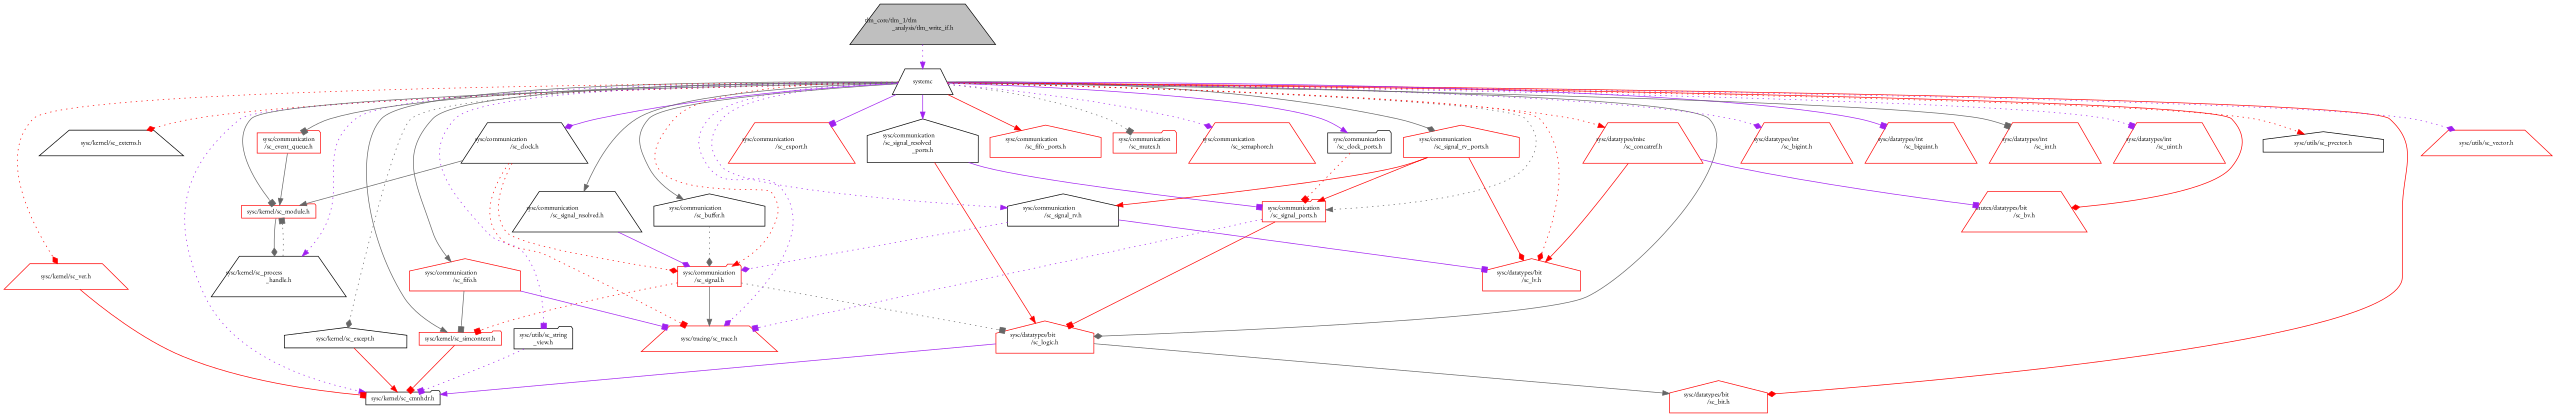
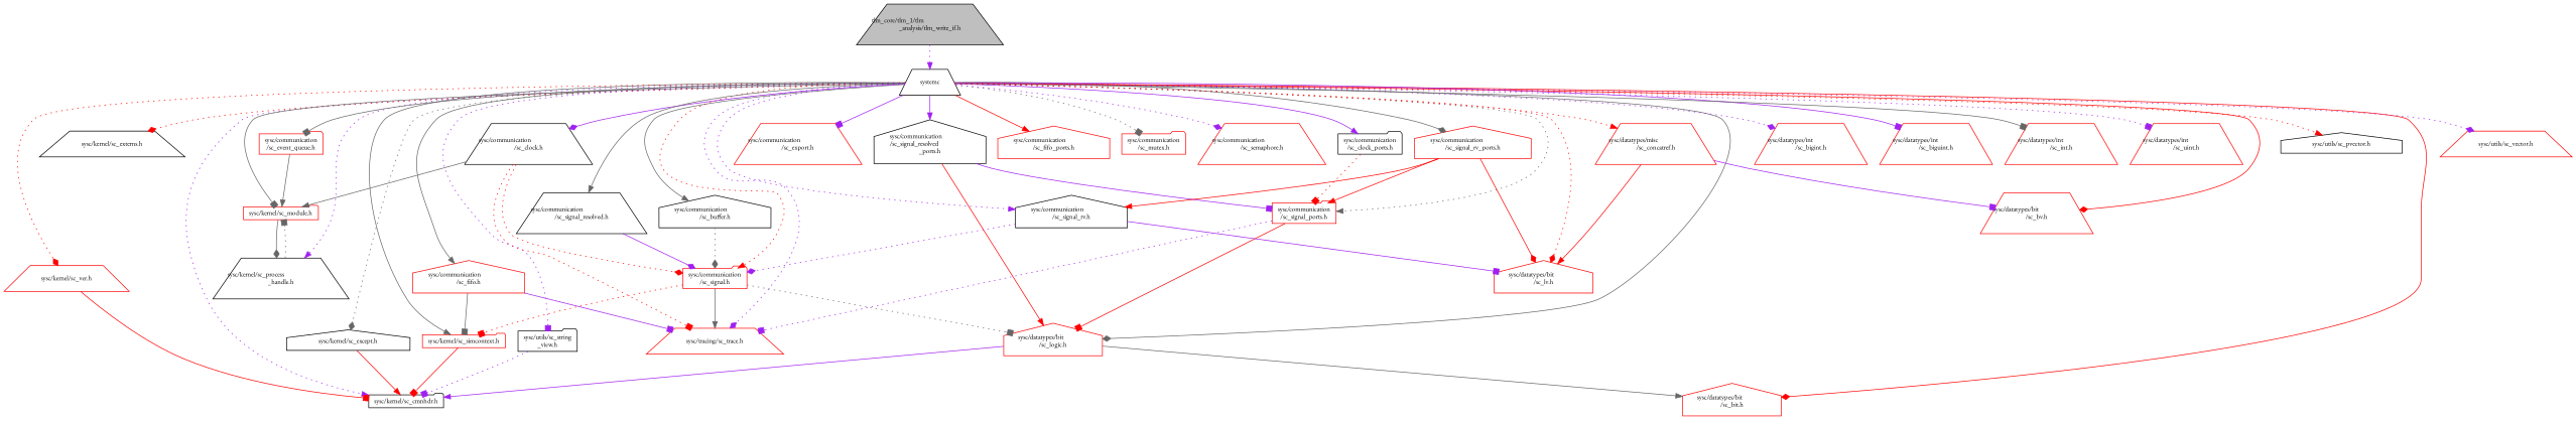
  digraph {
    fontname="EB Garamond"
    node [color=red fillcolor=white fontname="EB Garamond" fontsize=10 shape=trapezium style=filled]
    edge [arrowhead=normal color=purple fontname="EB Garamond" fontsize=10 labelfontname=FreeSans labelfontsize=10 style=solid]
    n1 [color=black fillcolor=grey75 fontcolor=black height=0.2 label="tlm_core/tlm_1/tlm\l_analysis/tlm_write_if.h" width=0.4]
    n2 [color=black height=0.2 label=systemc width=0.4]
    n3 [color=black height=0.2 label="sysc/kernel/sc_cmnhdr.h" shape=folder width=0.4]
    n4 [color=black height=0.2 label="sysc/kernel/sc_externs.h" width=0.4]
    n5 [color=black height=0.2 label="sysc/kernel/sc_except.h" shape=house width=0.4]
    n6 [height=0.2 label="sysc/kernel/sc_module.h" shape=folder width=0.4]
    n7 [color=black height=0.2 label="sysc/kernel/sc_process\l_handle.h" width=0.4]
    n8 [height=0.2 label="sysc/kernel/sc_simcontext.h" shape=folder width=0.4]
    n9 [height=0.2 label="sysc/kernel/sc_ver.h" width=0.4]
    n10 [color=black height=0.2 label="sysc/communication\l/sc_buffer.h" shape=house width=0.4]
    n11 [height=0.2 label="sysc/communication\l/sc_signal.h" shape=folder width=0.4]
    n12 [height=0.2 label="sysc/datatypes/bit\l/sc_logic.h" shape=house width=0.4]
    n13 [height=0.2 label="sysc/datatypes/bit\l/sc_bit.h" shape=house width=0.4]
    n14 [height=0.2 label="sysc/tracing/sc_trace.h" width=0.4]
    n15 [color=black height=0.2 label="sysc/communication\l/sc_clock.h" width=0.4]
    n16 [color=black height=0.2 label="sysc/communication\l/sc_clock_ports.h" shape=folder width=0.4]
    n17 [height=0.2 label="sysc/communication\l/sc_signal_ports.h" shape=folder width=0.4]
    n18 [height=0.2 label="sysc/communication\l/sc_event_queue.h" shape=folder width=0.4]
    n19 [height=0.2 label="sysc/communication\l/sc_export.h" width=0.4]
    n20 [height=0.2 label="sysc/communication\l/sc_fifo.h" shape=house width=0.4]
    n21 [height=0.2 label="sysc/communication\l/sc_fifo_ports.h" shape=house width=0.4]
    n22 [height=0.2 label="sysc/communication\l/sc_mutex.h" shape=folder width=0.4]
    n23 [height=0.2 label="sysc/communication\l/sc_semaphore.h" width=0.4]
    n24 [color=black height=0.2 label="sysc/communication\l/sc_signal_resolved.h" width=0.4]
    n25 [color=black height=0.2 label="sysc/communication\l/sc_signal_resolved\l_ports.h" shape=house width=0.4]
    n26 [color=black height=0.2 label="sysc/communication\l/sc_signal_rv.h" shape=house width=0.4]
    n27 [height=0.2 label="sysc/datatypes/bit\l/sc_lv.h" shape=house width=0.4]
    n28 [height=0.2 label="sysc/communication\l/sc_signal_rv_ports.h" shape=house width=0.4]
-   n29 [height=0.2 label="mutex/datatypes/bit\l/sc_bv.h" width=0.4]
+   n29 [height=0.2 label="sysc/datatypes/bit\l/sc_bv.h" width=0.4]
    n30 [height=0.2 label="sysc/datatypes/int\l/sc_bigint.h" width=0.4]
    n31 [height=0.2 label="sysc/datatypes/int\l/sc_biguint.h" width=0.4]
    n32 [height=0.2 label="sysc/datatypes/int\l/sc_int.h" width=0.4]
    n33 [height=0.2 label="sysc/datatypes/int\l/sc_uint.h" width=0.4]
    n34 [height=0.2 label="sysc/datatypes/misc\l/sc_concatref.h" width=0.4]
    n35 [color=black height=0.2 label="sysc/utils/sc_pvector.h" shape=house width=0.4]
    n36 [color=black height=0.2 label="sysc/utils/sc_string\l_view.h" shape=folder width=0.4]
    n37 [height=0.2 label="sysc/utils/sc_vector.h" width=0.4]
    n1 -> n2 [style=dotted]
    n2 -> n3 [style=dotted]
    n2 -> n4 [arrowhead=diamond color=red style=dotted]
    n2 -> n5 [arrowhead=diamond color=gray40 style=dotted]
    n2 -> n6 [arrowhead=box color=gray40]
    n2 -> n7 [style=dotted]
    n2 -> n8 [color=gray40]
    n2 -> n9 [arrowhead=diamond color=red style=dotted]
    n2 -> n10 [color=gray40]
    n2 -> n11 [color=red style=dotted]
    n2 -> n12 [arrowhead=diamond color=gray40]
    n2 -> n13 [arrowhead=diamond color=red]
    n2 -> n14 [arrowhead=diamond style=dotted]
    n2 -> n15 [arrowhead=diamond]
    n2 -> n16
    n2 -> n17 [color=gray40 style=dotted]
    n2 -> n18 [arrowhead=box color=gray40]
    n2 -> n19 [arrowhead=box]
    n2 -> n20 [color=gray40]
    n2 -> n21 [color=red]
    n2 -> n22 [arrowhead=box color=gray40 style=dotted]
    n2 -> n23 [arrowhead=diamond style=dotted]
    n2 -> n24 [color=gray40]
    n2 -> n25
    n2 -> n26 [style=dotted]
    n2 -> n27 [arrowhead=diamond color=red style=dotted]
    n2 -> n28 [arrowhead=diamond color=gray40]
    n2 -> n29 [arrowhead=diamond color=red]
    n2 -> n30 [arrowhead=diamond style=dotted]
    n2 -> n31 [arrowhead=box]
    n2 -> n32 [arrowhead=box color=gray40]
    n2 -> n33 [arrowhead=box style=dotted]
    n2 -> n34 [color=red style=dotted]
    n2 -> n35 [color=red style=dotted]
    n2 -> n36 [arrowhead=box style=dotted]
    n2 -> n37 [arrowhead=diamond style=dotted]
    n5 -> n3 [color=red]
    n6 -> n7 [arrowhead=diamond color=gray40]
    n7 -> n6 [arrowhead=box color=gray40 style=dotted]
    n8 -> n3 [arrowhead=box color=red]
    n9 -> n3 [arrowhead=box color=red]
    n10 -> n11 [arrowhead=diamond color=gray40 style=dotted]
    n11 -> n8 [arrowhead=box color=red style=dotted]
    n11 -> n12 [arrowhead=box color=gray40 style=dotted]
    n11 -> n14 [color=gray40]
    n12 -> n3
    n12 -> n13 [color=gray40]
    n15 -> n6 [color=gray40]
    n15 -> n11 [arrowhead=diamond color=red style=dotted]
    n15 -> n14 [arrowhead=box color=red style=dotted]
    n16 -> n17 [arrowhead=box color=red style=dotted]
    n17 -> n12 [arrowhead=box color=red]
    n17 -> n14 [arrowhead=box style=dotted]
    n18 -> n6 [color=gray40]
    n20 -> n8 [arrowhead=box color=gray40]
    n20 -> n14 [arrowhead=box]
    n24 -> n11 [arrowhead=diamond]
    n25 -> n12 [color=red]
    n25 -> n17 [arrowhead=box]
    n26 -> n11 [arrowhead=diamond style=dotted]
    n26 -> n27 [arrowhead=box]
    n28 -> n17 [color=red]
    n28 -> n26 [color=red]
    n28 -> n27 [arrowhead=diamond color=red]
    n34 -> n27 [color=red]
    n34 -> n29 [arrowhead=box]
    n36 -> n3 [arrowhead=box style=dotted]
  }
